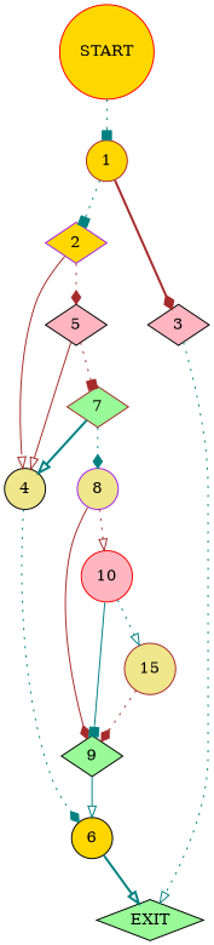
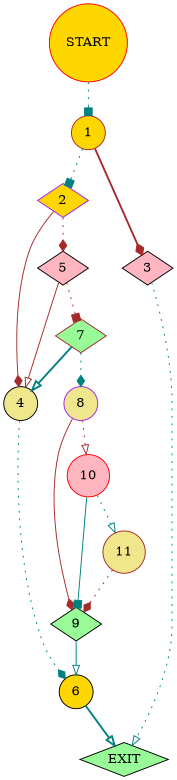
  digraph {
    node [color=black fillcolor=gold shape=circle style=filled]
    edge [arrowhead=diamond color=teal style=dotted]
    n1 [color=red label=START]
    1 [color=brown]
    2 [color=purple shape=diamond]
    3 [fillcolor=lightpink shape=diamond]
    n5 [fillcolor=palegreen label=EXIT shape=diamond]
    4 [fillcolor=khaki]
    5 [fillcolor=lightpink shape=diamond]
    6
    7 [color=brown fillcolor=palegreen shape=diamond]
    8 [color=purple fillcolor=khaki]
    9 [fillcolor=palegreen shape=diamond]
    10 [color=red fillcolor=lightpink]
-   11 [color=brown fillcolor=khaki label=15]
+   11 [color=brown fillcolor=khaki]
    n1 -> 1 [arrowhead=box]
    1 -> 2 [arrowhead=box]
    1 -> 3 [color=brown style=bold]
-   2 -> 4 [arrowhead=onormal color=brown style=solid]
+   2 -> 4 [color=brown style=solid]
    2 -> 5 [color=brown]
    3 -> n5 [arrowhead=onormal]
    4 -> 6
    5 -> 4 [arrowhead=onormal color=brown style=solid]
    5 -> 7 [arrowhead=box color=brown]
    6 -> n5 [arrowhead=onormal style=bold]
    7 -> 4 [arrowhead=onormal style=bold]
    7 -> 8
    8 -> 9 [color=brown style=solid]
    8 -> 10 [arrowhead=onormal color=brown]
    9 -> 6 [arrowhead=onormal style=solid]
    10 -> 9 [arrowhead=box style=solid]
    10 -> 11 [arrowhead=onormal]
    11 -> 9 [color=brown]
  }
